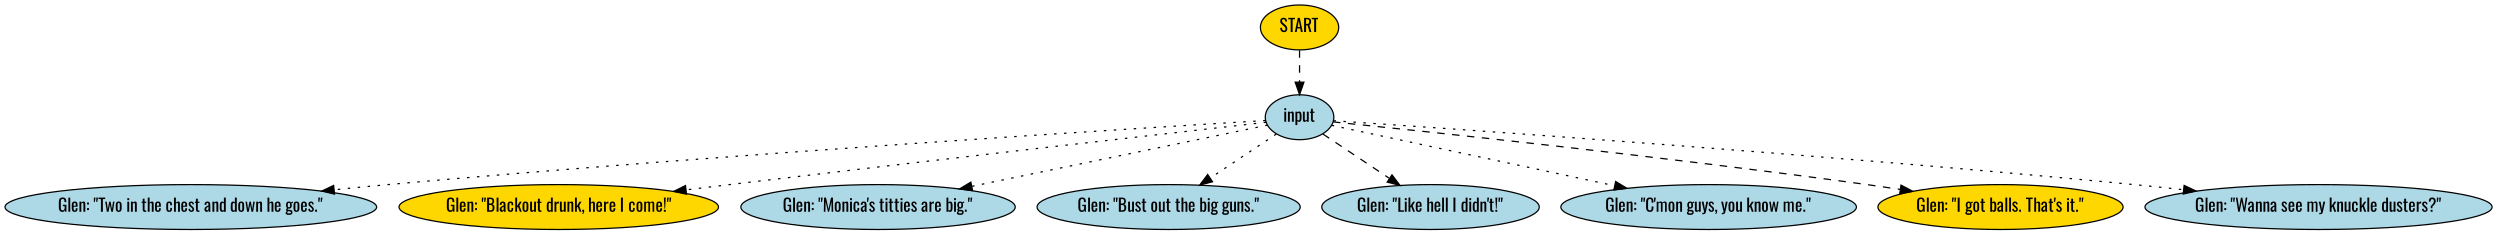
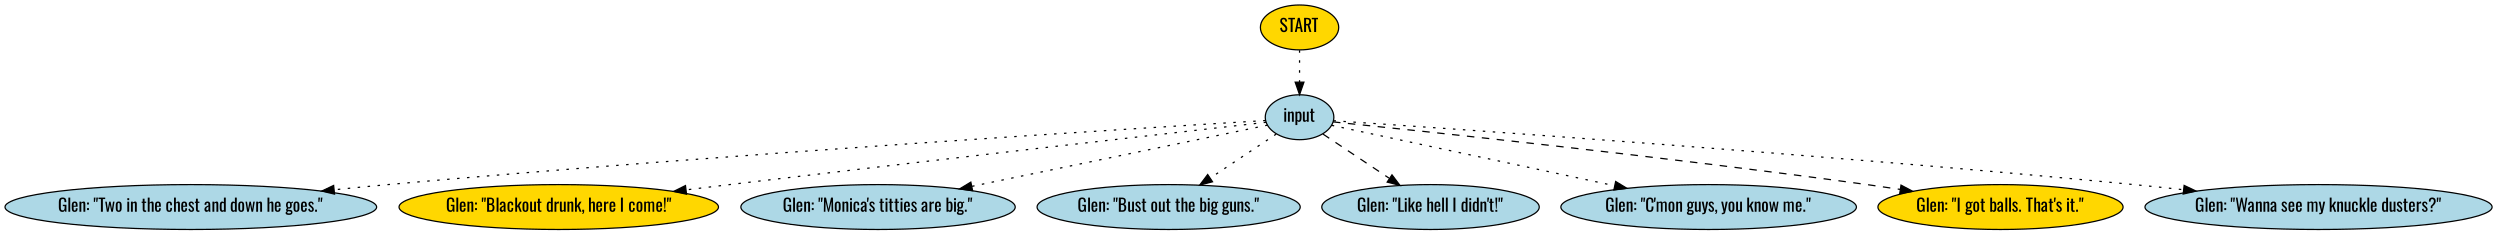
  digraph {
    fontname=Oswald
    node [style=filled fillcolor=lightblue fontname=Oswald]
    edge [style=dotted fontname=Oswald]
    n1 [label=START fillcolor=gold]
    n2 [label=input]
    n3 [label="Glen: \"Two in the chest and down he goes.\""]
    n4 [label="Glen: \"Blackout drunk, here I come!\"" fillcolor=gold]
    n5 [label="Glen: \"Monica's titties are big.\""]
    n6 [label="Glen: \"Bust out the big guns.\""]
    n7 [label="Glen: \"Like hell I didn't!\""]
    n8 [label="Glen: \"C'mon guys, you know me.\""]
    n9 [label="Glen: \"I got balls. That's it.\"" fillcolor=gold]
    n10 [label="Glen: \"Wanna see my knuckle dusters?\""]
-   n1 -> n2 [style=dashed]
+   n1 -> n2
    n2 -> n3
    n2 -> n4
    n2 -> n5
    n2 -> n6
    n2 -> n7 [style=dashed]
    n2 -> n8
    n2 -> n9 [style=dashed]
    n2 -> n10
  }
